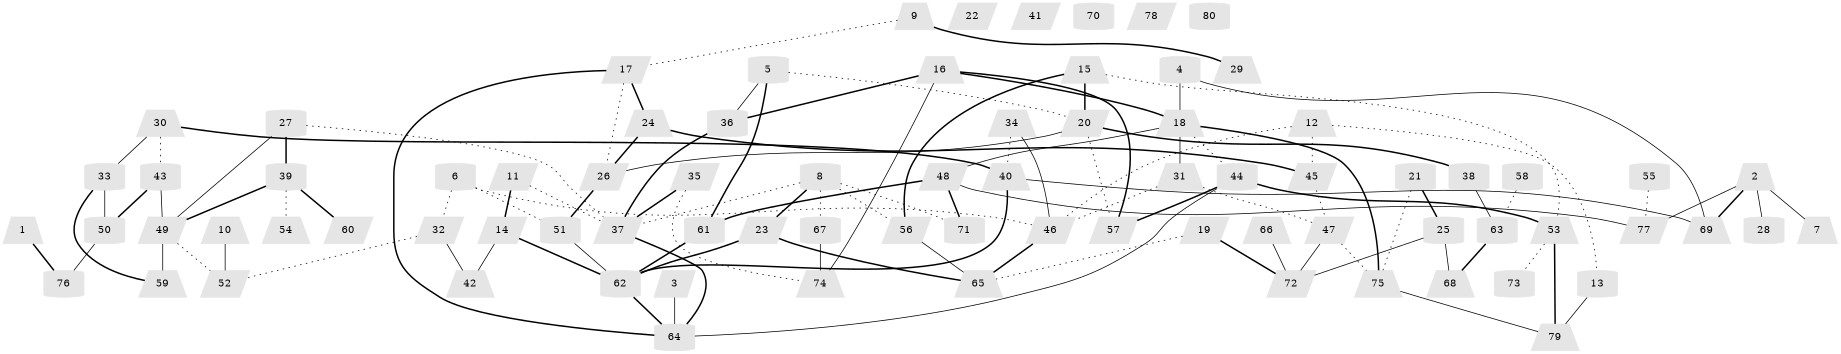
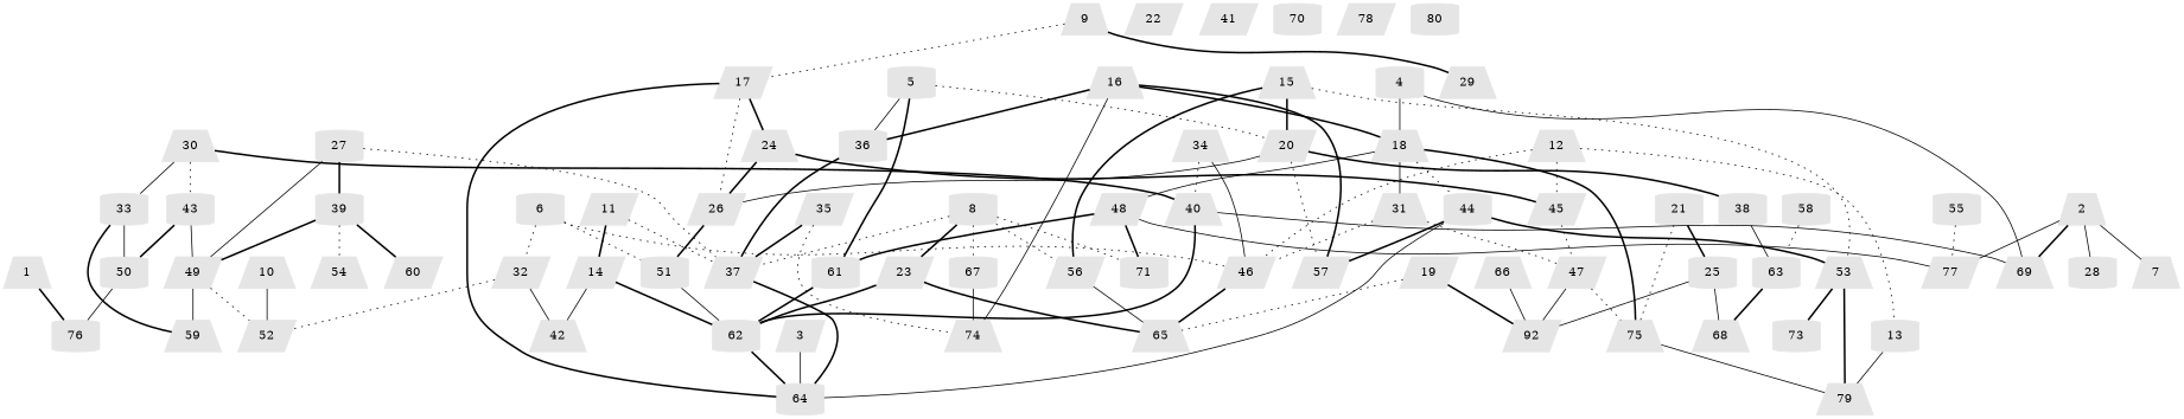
  graph {
    node [color=gray90 shape=cylinder style=filled]
    edge [style=bold]
    1 [shape=trapezium]
    76
    2 [shape=trapezium]
    7 [shape=trapezium]
    28
    69 [shape=trapezium]
    77 [shape=parallelogram]
    3 [shape=parallelogram]
    64
    4
    18 [shape=trapezium]
    31 [shape=trapezium]
    44
    48 [shape=parallelogram]
    75 [shape=trapezium]
    20 [shape=parallelogram]
    5
    36
    61
    57 [shape=parallelogram]
    26 [shape=parallelogram]
    38
    37 [shape=parallelogram]
    62
    32 [shape=parallelogram]
    6
    46 [shape=parallelogram]
    51
    52 [shape=parallelogram]
    42 [shape=trapezium]
    65 [shape=trapezium]
    23 [shape=parallelogram]
    8
    56 [shape=parallelogram]
    67
    71
    74 [shape=trapezium]
    9 [shape=trapezium]
    17 [shape=parallelogram]
    29 [shape=trapezium]
    24 [shape=trapezium]
    10 [shape=trapezium]
    11 [shape=parallelogram]
    14 [shape=parallelogram]
    12 [shape=trapezium]
    13
    45 [shape=parallelogram]
    79 [shape=trapezium]
    47 [shape=parallelogram]
    15 [shape=trapezium]
    53 [shape=trapezium]
    73
    16 [shape=trapezium]
    19 [shape=parallelogram]
-   72 [shape=parallelogram]
+   72 [shape=parallelogram label=92]
    63
    21
    25
    68 [shape=trapezium]
    22 [shape=parallelogram]
    27
    39
    49 [shape=parallelogram]
    54 [shape=trapezium]
    60 [shape=parallelogram]
    59 [shape=trapezium]
    30 [shape=trapezium]
    33
    40 [shape=trapezium]
    43
    50
    34 [shape=trapezium]
    35 [shape=parallelogram]
    41 [shape=parallelogram]
    55
    58
    66 [shape=trapezium]
    70
    78 [shape=parallelogram]
    80
    1 -- 76
    2 -- 7 [style=solid]
    2 -- 28 [style=solid]
    2 -- 69
    2 -- 77 [style=solid]
    3 -- 64 [style=solid]
    4 -- 69 [style=solid]
    4 -- 18 [style=solid]
    18 -- 31 [style=solid]
    18 -- 44 [style=dotted]
    18 -- 48 [style=solid]
    18 -- 75
    31 -- 46 [style=dotted]
    31 -- 47 [style=dotted]
    44 -- 64 [style=solid]
    44 -- 57
    44 -- 53
    48 -- 77 [style=solid]
    48 -- 61
    48 -- 71
    75 -- 79 [style=solid]
    20 -- 57 [style=dotted]
    20 -- 26 [style=solid]
    20 -- 38
    5 -- 20 [style=dotted]
    5 -- 36 [style=solid]
    5 -- 61
    36 -- 37
    61 -- 62
    26 -- 51
    38 -- 63 [style=solid]
    37 -- 64
    62 -- 64
    32 -- 52 [style=dotted]
    32 -- 42 [style=solid]
    6 -- 32 [style=dotted]
    6 -- 46 [style=dotted]
    6 -- 51 [style=dotted]
    46 -- 65
    51 -- 62 [style=solid]
    23 -- 62
    23 -- 65
    8 -- 37 [style=dotted]
    8 -- 23
    8 -- 56 [style=dotted]
    8 -- 67 [style=dotted]
    8 -- 71 [style=dotted]
    56 -- 65 [style=solid]
    67 -- 74 [style=solid]
    9 -- 17 [style=dotted]
    9 -- 29
    17 -- 64
    17 -- 26 [style=dotted]
    17 -- 24
    24 -- 26
    24 -- 45
    10 -- 52 [style=solid]
    11 -- 37 [style=dotted]
    11 -- 14
    14 -- 62
    14 -- 42 [style=solid]
    12 -- 46 [style=dotted]
    12 -- 13 [style=dotted]
    12 -- 45 [style=dotted]
    13 -- 79 [style=solid]
    45 -- 47 [style=dotted]
    47 -- 75 [style=dotted]
    47 -- 72 [style=solid]
    15 -- 20
    15 -- 56
    15 -- 53 [style=dotted]
    53 -- 79
-   53 -- 73 [style=dotted]
+   53 -- 73
    16 -- 18
    16 -- 36
    16 -- 57
    16 -- 74 [style=solid]
    19 -- 65 [style=dotted]
    19 -- 72
    63 -- 68
    21 -- 75 [style=dotted]
    21 -- 25
    25 -- 72 [style=solid]
    25 -- 68 [style=solid]
    27 -- 37 [style=dotted]
    27 -- 39
    27 -- 49 [style=solid]
    39 -- 49
    39 -- 54 [style=dotted]
    39 -- 60
    49 -- 52 [style=dotted]
    49 -- 59 [style=solid]
    30 -- 33 [style=solid]
    30 -- 40
    30 -- 43 [style=dotted]
    33 -- 59
    33 -- 50 [style=solid]
    40 -- 69 [style=solid]
    40 -- 62
    43 -- 49 [style=solid]
    43 -- 50
    50 -- 76 [style=solid]
    34 -- 46 [style=solid]
    34 -- 40 [style=dotted]
    35 -- 37
    35 -- 74 [style=dotted]
    55 -- 77 [style=dotted]
    58 -- 63 [style=dotted]
    66 -- 72 [style=solid]
  }
